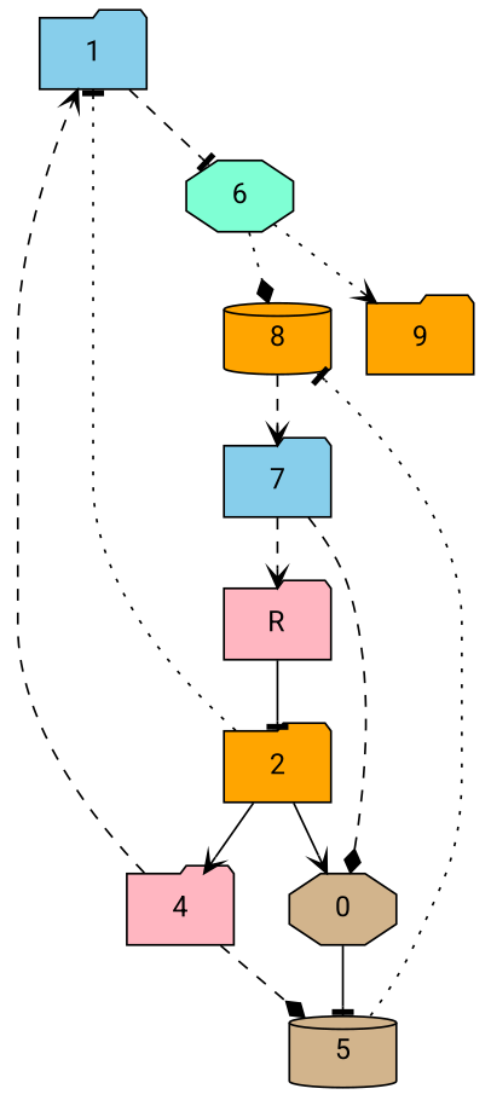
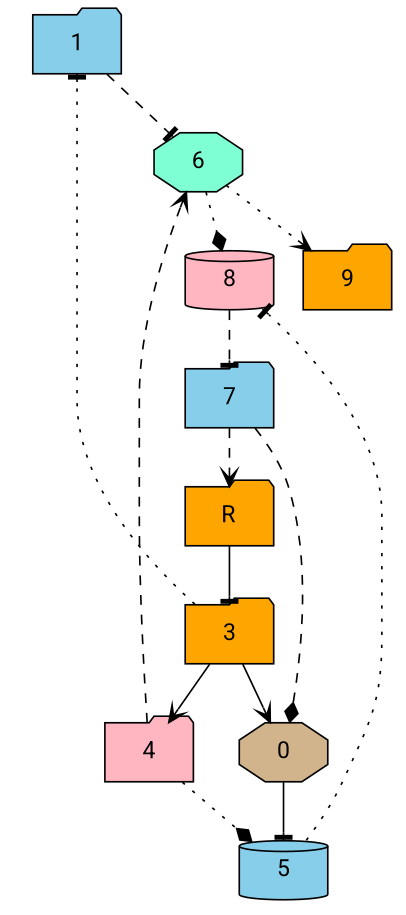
  digraph {
    fontname=Roboto
    node [fillcolor=orange fontname=Roboto shape=folder style=filled]
    edge [arrowhead=tee fontname=Roboto style=dashed]
    1 [fillcolor=skyblue]
    6 [fillcolor=aquamarine shape=octagon]
-   8 [shape=cylinder]
+   8 [fillcolor=lightpink shape=cylinder]
    9
-   2
+   2 [label=3]
    n6 [fillcolor=tan label=0 shape=octagon]
    4 [fillcolor=lightpink]
-   5 [fillcolor=tan shape=cylinder]
+   5 [fillcolor=skyblue shape=cylinder]
    7 [fillcolor=skyblue]
-   R [fillcolor=lightpink]
+   R
    1 -> 6
    6 -> 8 [arrowhead=diamond style=dotted]
    6 -> 9 [arrowhead=vee style=dotted]
-   8 -> 7 [arrowhead=vee]
+   8 -> 7
    2 -> 1 [style=dotted]
    2 -> n6 [arrowhead=vee style=solid]
    2 -> 4 [arrowhead=vee style=solid]
    n6 -> 5 [style=solid]
-   4 -> 1 [arrowhead=vee]
-   4 -> 5 [arrowhead=diamond]
+   4 -> 6 [arrowhead=vee]
+   4 -> 5 [arrowhead=diamond style=dotted]
    5 -> 8 [style=dotted]
    7 -> n6 [arrowhead=diamond]
    7 -> R [arrowhead=vee]
    R -> 2 [style=solid]
  }
